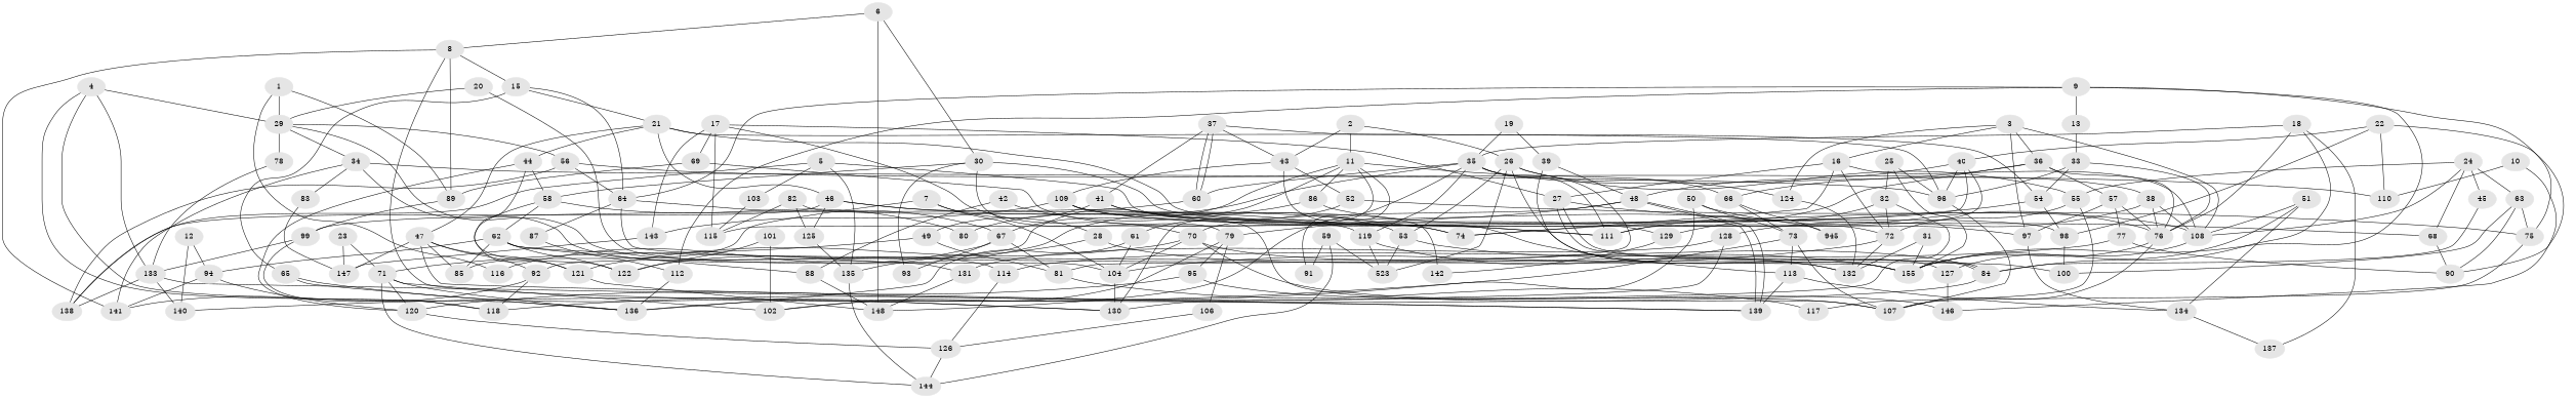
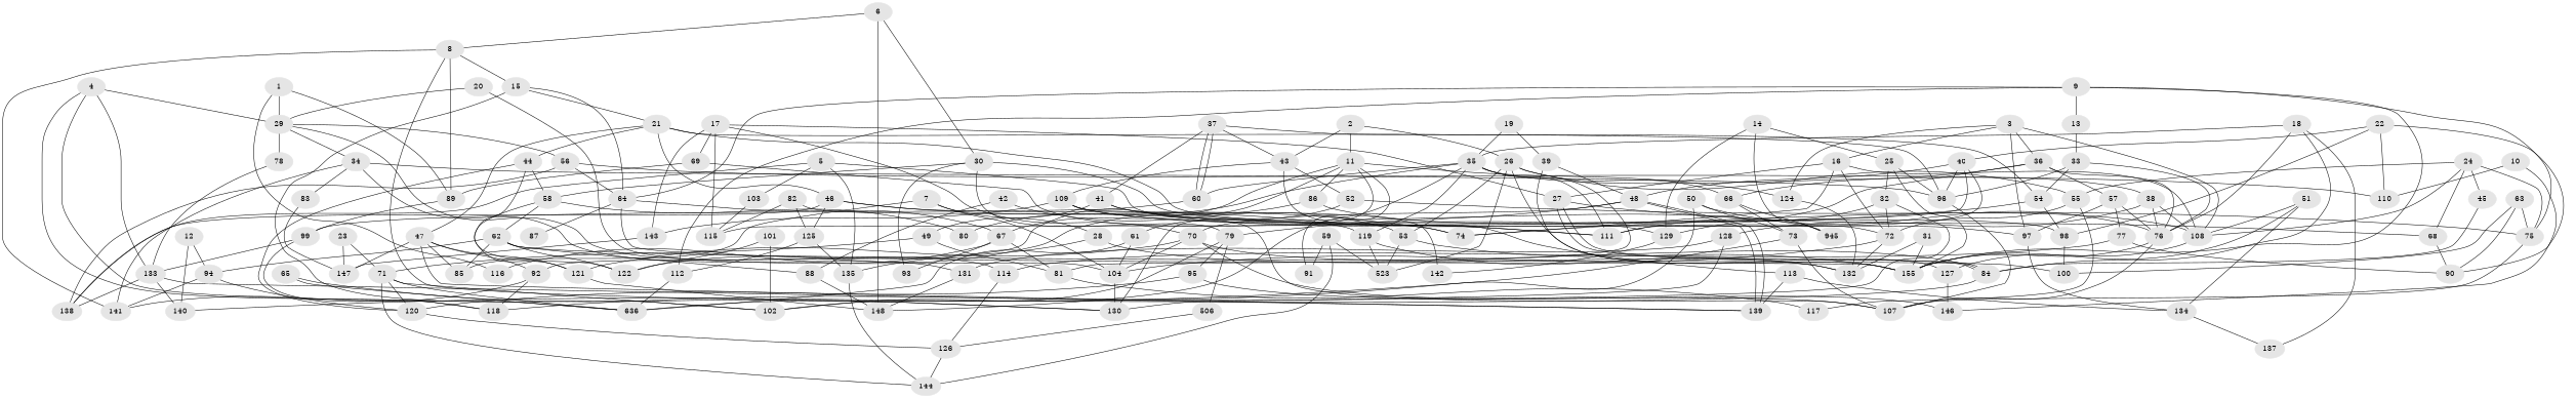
  graph {
    node [color=gray90 style=filled]
    1
    29
    89
    116
    34
    56
    78
    114
    99
    2
    11
    26
    43
    124
    130
    67
    86
    91
    92
    55
    53
    66
    n23 [label=523]
    127
    52
    109
    113
    3
    16
    36
    97
    108
    72
    27
    74
    76
    111
    57
    134
    132
    4
    118
    133
-   136
+   136 [label=636]
    138
    140
    139
    5
    103
    135
    104
    115
    144
    6
    8
    30
    148
    15
    141
    58
    79
    93
    7
    28
    85
    64
    21
    65
    9
    13
    75
    n72 [label=155]
    112
    33
    87
    107
    10
    110
    146
    81
    122
    12
    94
    120
    96
    54
+   14
    25
    129
    n90 [label=945]
    32
    142
    44
    46
    47
    98
    84
    68
    17
    69
    70
    143
    121
    147
    18
    35
    137
    38
    60
    80
    119
    19
    39
    48
    20
    125
    100
    22
    40
    90
    23
    71
    102
    24
    45
    63
    117
    73
    83
    131
    126
    62
    95
-   106
+   106 [label=506]
    31
    128
    77
    37
    41
    49
    42
    88
    61
    50
    51
    82
    59
    101
    1 -- 29
    1 -- 89
    1 -- 116
    29 -- 34
    29 -- 56
    29 -- 78
    29 -- 114
    89 -- 99
    34 -- 141
    34 -- 96
    34 -- 83
    34 -- 131
    56 -- 138
    56 -- 64
    56 -- 110
    78 -- 133
    114 -- 126
    99 -- 118
    99 -- 133
    2 -- 11
    2 -- 26
    2 -- 43
    11 -- 124
    11 -- 130
    11 -- 67
    11 -- 86
    11 -- 91
    11 -- 92
    26 -- 55
    26 -- 53
    26 -- 66
    26 -- n23
    26 -- 127
    43 -- 52
    43 -- 109
    43 -- 113
    124 -- 132
    67 -- 116
    67 -- 93
    67 -- 81
    86 -- 108
    86 -- 122
    92 -- 118
    92 -- 141
    55 -- 72
    55 -- 117
    53 -- n23
    53 -- n72
    66 -- n90
    66 -- 73
    127 -- 146
    52 -- 75
    52 -- 61
    109 -- 111
    109 -- 129
    109 -- 142
    109 -- 143
    113 -- 134
    113 -- 139
    3 -- 124
    3 -- 16
    3 -- 36
    3 -- 97
    3 -- 108
    16 -- 108
    16 -- 72
    16 -- 27
    16 -- 74
    36 -- 66
    36 -- 76
    36 -- 111
    36 -- 57
    97 -- 134
    108 -- 127
    72 -- 132
    72 -- 104
    27 -- 84
    27 -- 84
    27 -- 68
    76 -- n72
    76 -- 107
    57 -- 97
    57 -- 76
    57 -- 77
    134 -- 137
    4 -- 29
    4 -- 118
    4 -- 133
    4 -- 136
    133 -- 138
    133 -- 140
    133 -- 139
    5 -- 72
    5 -- 138
    5 -- 103
    5 -- 135
    103 -- 115
    135 -- 144
    104 -- 130
    6 -- 8
    6 -- 30
    6 -- 148
    8 -- 89
    8 -- 130
    8 -- 15
    8 -- 141
    30 -- 97
    30 -- 58
    30 -- 79
    30 -- 93
    15 -- 64
    15 -- 21
-   15 -- 65
+   15 -- 102
    58 -- 121
    58 -- 80
    58 -- 62
    79 -- 102
    79 -- 95
    79 -- 106
    7 -- 104
    7 -- 28
    7 -- 85
    28 -- 132
    28 -- 135
    64 -- 67
    64 -- n72
    64 -- 87
    21 -- 96
    21 -- 44
    21 -- 46
    21 -- 47
    21 -- 98
    65 -- 130
    65 -- 136
    9 -- 64
    9 -- 13
    9 -- 75
    9 -- n72
    9 -- 112
    13 -- 33
    75 -- 107
    112 -- 136
    33 -- 76
    33 -- 96
    33 -- 54
-   87 -- 112
+   125 -- 112
    10 -- 110
    10 -- 146
    81 -- 117
    12 -- 140
    12 -- 94
    94 -- 141
    94 -- 120
    120 -- 126
    96 -- 107
    54 -- 74
    54 -- 98
+   14 -- 25
+   14 -- 129
+   14 -- n90
    25 -- n72
    25 -- 96
    25 -- 32
    129 -- 142
    32 -- 72
    32 -- 129
    32 -- 102
    44 -- 58
    44 -- 122
    44 -- 120
    46 -- 74
    46 -- 138
    46 -- 119
    46 -- 125
    47 -- 92
    47 -- 139
    47 -- 85
    47 -- 121
    47 -- 147
    98 -- 100
    84 -- 136
    68 -- 90
    17 -- 27
    17 -- 115
    17 -- 69
    17 -- 70
    17 -- 143
    69 -- 89
    69 -- 74
    70 -- 104
    70 -- 146
    70 -- 84
    70 -- 121
    143 -- 147
    121 -- 148
    18 -- 76
    18 -- 84
    18 -- 35
    18 -- 137
    35 -- 111
    35 -- 148
    35 -- 81
    35 -- 38
    35 -- 60
    35 -- 80
    35 -- 119
    38 -- 108
    38 -- 76
    38 -- 128
    60 -- 99
    119 -- n23
    119 -- 132
    19 -- 35
    19 -- 39
    39 -- n72
    39 -- 48
    48 -- 139
    48 -- 139
    48 -- 79
    48 -- 70
    20 -- 29
    20 -- 104
    125 -- 135
    22 -- 110
    22 -- 98
    22 -- 40
    22 -- 90
    40 -- 111
    40 -- 115
    40 -- 96
    40 -- 48
    23 -- 147
    23 -- 71
    71 -- 136
    71 -- 144
    71 -- 120
    71 -- 102
    24 -- 55
    24 -- 108
    24 -- 68
    24 -- 45
-   24 -- 63
+   24 -- 75
    45 -- 84
    63 -- 75
    63 -- 100
    63 -- 90
-   73 -- 113
    73 -- 140
    73 -- 107
    83 -- 147
    131 -- 148
    126 -- 144
    62 -- 85
    62 -- 122
    62 -- 94
    62 -- 100
    62 -- 88
    95 -- 107
    95 -- 120
    106 -- 126
    31 -- 132
    31 -- n72
    128 -- 130
    128 -- 131
    77 -- 114
    77 -- 90
    37 -- 43
    37 -- 54
    37 -- 60
    37 -- 60
    37 -- 41
    41 -- 111
    41 -- n90
    41 -- 49
    49 -- 81
    49 -- 71
    42 -- 53
    42 -- 88
    88 -- 148
    61 -- 136
    61 -- 104
    50 -- 76
    50 -- 118
    50 -- 73
    51 -- 108
    51 -- 134
    51 -- n72
    82 -- 115
    82 -- 107
    82 -- 125
    59 -- 91
    59 -- n23
    59 -- 144
    101 -- 122
    101 -- 102
  }
